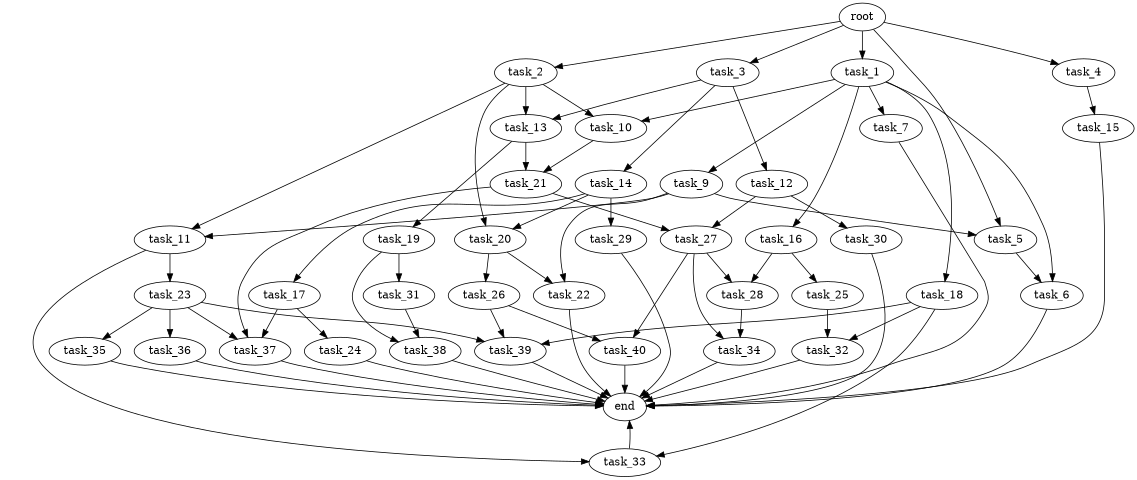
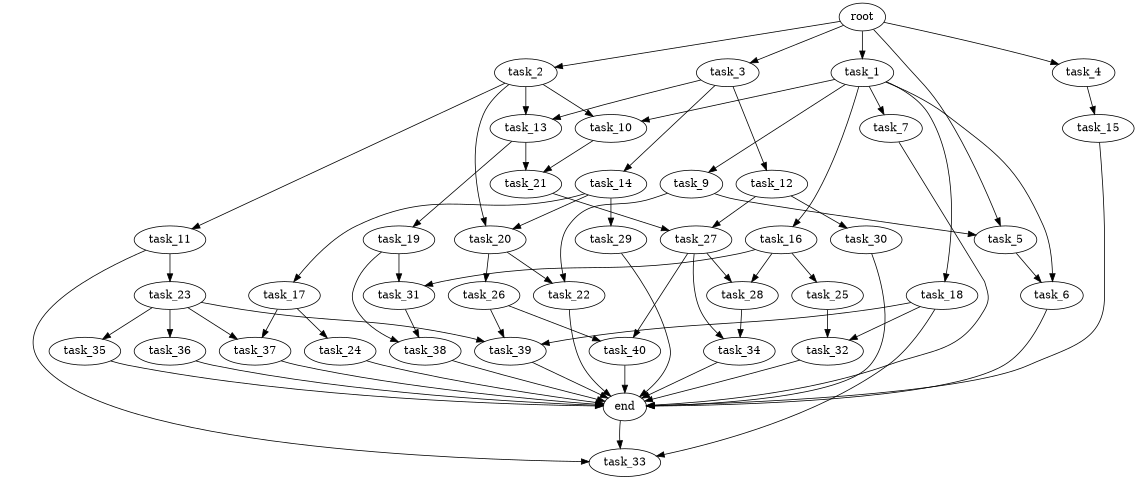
  digraph {
    root
    task_1
    task_2
    task_3
    task_4
    task_5
    task_6
    task_7
    task_9
    task_10
    task_16
    task_18
    task_11
    task_13
    task_20
    task_12
    task_14
    task_15
    end
    task_22
    task_21
    task_25
    task_28
    task_31
    task_33
    task_32
    task_39
    task_23
    task_19
    task_26
    task_27
    task_30
    task_17
    task_29
    task_37
    task_35
    task_36
    task_40
    task_34
    task_38
    task_24
    root -> task_1
    root -> task_2
    root -> task_3
    root -> task_4
    root -> task_5
    task_1 -> task_6
    task_1 -> task_7
    task_1 -> task_9
    task_1 -> task_10
    task_1 -> task_16
    task_1 -> task_18
    task_2 -> task_10
    task_2 -> task_11
    task_2 -> task_13
    task_2 -> task_20
    task_3 -> task_13
    task_3 -> task_12
    task_3 -> task_14
    task_4 -> task_15
    task_5 -> task_6
    task_6 -> end
    task_7 -> end
    task_9 -> task_5
-   task_9 -> task_11
    task_9 -> task_22
    task_10 -> task_21
    task_16 -> task_25
    task_16 -> task_28
+   task_16 -> task_31
    task_18 -> task_33
    task_18 -> task_32
    task_18 -> task_39
    task_11 -> task_33
    task_11 -> task_23
    task_13 -> task_21
    task_13 -> task_19
    task_20 -> task_22
    task_20 -> task_26
    task_12 -> task_27
    task_12 -> task_30
    task_14 -> task_20
    task_14 -> task_17
    task_14 -> task_29
    task_15 -> end
    task_22 -> end
    task_21 -> task_27
-   task_21 -> task_37
    task_25 -> task_32
    task_28 -> task_34
    task_31 -> task_38
-   task_33 -> end
+   end -> task_33
    task_32 -> end
    task_39 -> end
    task_23 -> task_39
    task_23 -> task_37
    task_23 -> task_35
    task_23 -> task_36
    task_19 -> task_31
    task_19 -> task_38
    task_26 -> task_39
    task_26 -> task_40
    task_27 -> task_28
    task_27 -> task_40
    task_27 -> task_34
    task_30 -> end
    task_17 -> task_37
    task_17 -> task_24
    task_29 -> end
    task_37 -> end
    task_35 -> end
    task_36 -> end
    task_40 -> end
    task_34 -> end
    task_38 -> end
    task_24 -> end
  }
